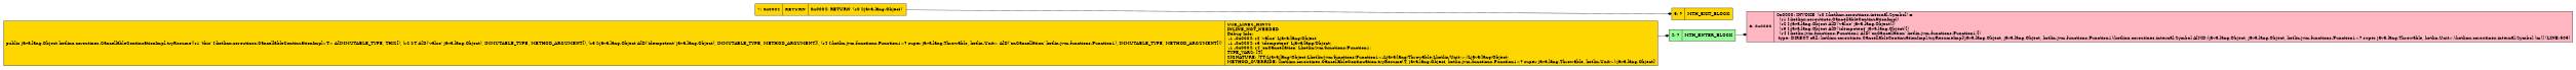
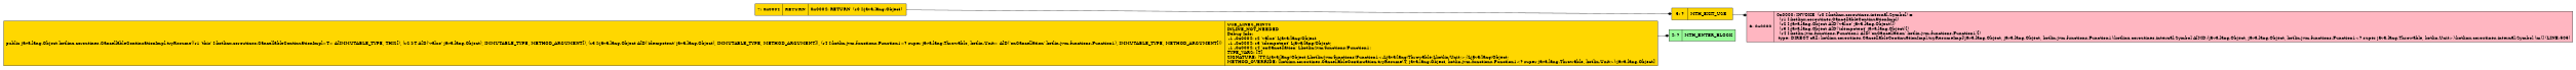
  digraph {
    rankdir=LR
    node [fillcolor=gold shape=record style=filled]
    edge [arrowhead=diamond]
    n1 [fillcolor=palegreen label="{4\:\ ?|MTH_ENTER_BLOCK\l}"]
    n2 [fillcolor=lightpink label="{6\:\ 0x0000|0x0000: INVOKE  (r0 I:kotlinx.coroutines.internal.Symbol) = \l  (r1 I:kotlinx.coroutines.CancellableContinuationImpl)\l  (r2 I:java.lang.Object A[D('value' java.lang.Object)])\l  (r3 I:java.lang.Object A[D('idempotent' java.lang.Object)])\l  (r4 I:kotlin.jvm.functions.Function1 A[D('onCancellation' kotlin.jvm.functions.Function1)])\l type: DIRECT call: kotlinx.coroutines.CancellableContinuationImpl.tryResumeImpl(java.lang.Object, java.lang.Object, kotlin.jvm.functions.Function1):kotlinx.coroutines.internal.Symbol A[MD:(java.lang.Object, java.lang.Object, kotlin.jvm.functions.Function1\<? super java.lang.Throwable, kotlin.Unit\>):kotlinx.coroutines.internal.Symbol (m)] (LINE:505)\l}"]
    n3 [label="{7\:\ 0x0004|RETURN\l|0x0004: RETURN  (r0 I:java.lang.Object) \l}"]
-   n4 [label="{5\:\ ?|MTH_EXIT_BLOCK\l}"]
+   n4 [label="{5\:\ ?|MTH_EXIT_USE\l}"]
    n5 [label="{public java.lang.Object kotlinx.coroutines.CancellableContinuationImpl.tryResume((r1 'this' I:kotlinx.coroutines.CancellableContinuationImpl\<T\> A[IMMUTABLE_TYPE, THIS]), (r2 I:T A[D('value' java.lang.Object), IMMUTABLE_TYPE, METHOD_ARGUMENT]), (r3 I:java.lang.Object A[D('idempotent' java.lang.Object), IMMUTABLE_TYPE, METHOD_ARGUMENT]), (r4 I:kotlin.jvm.functions.Function1\<? super java.lang.Throwable, kotlin.Unit\> A[D('onCancellation' kotlin.jvm.functions.Function1), IMMUTABLE_TYPE, METHOD_ARGUMENT]))  | USE_LINES_HINTS\lINLINE_NOT_NEEDED\lDebug Info:\l  \-1 \-0x0004: r2 'value' Ljava\/lang\/Object;\l  \-1 \-0x0004: r3 'idempotent' Ljava\/lang\/Object;\l  \-1 \-0x0004: r4 'onCancellation' Lkotlin\/jvm\/functions\/Function1;\lTYPE_VARS: [T]\lSIGNATURE: (TT;Ljava\/lang\/Object;Lkotlin\/jvm\/functions\/Function1\<\-Ljava\/lang\/Throwable;Lkotlin\/Unit;\>;)Ljava\/lang\/Object;\lMETHOD_OVERRIDE: [kotlinx.coroutines.CancellableContinuation.tryResume(T, java.lang.Object, kotlin.jvm.functions.Function1\<? super java.lang.Throwable, kotlin.Unit\>):java.lang.Object]\l}"]
-   n1 -> n2
+   n4 -> n2
    n3 -> n4
    n5 -> n1
  }
